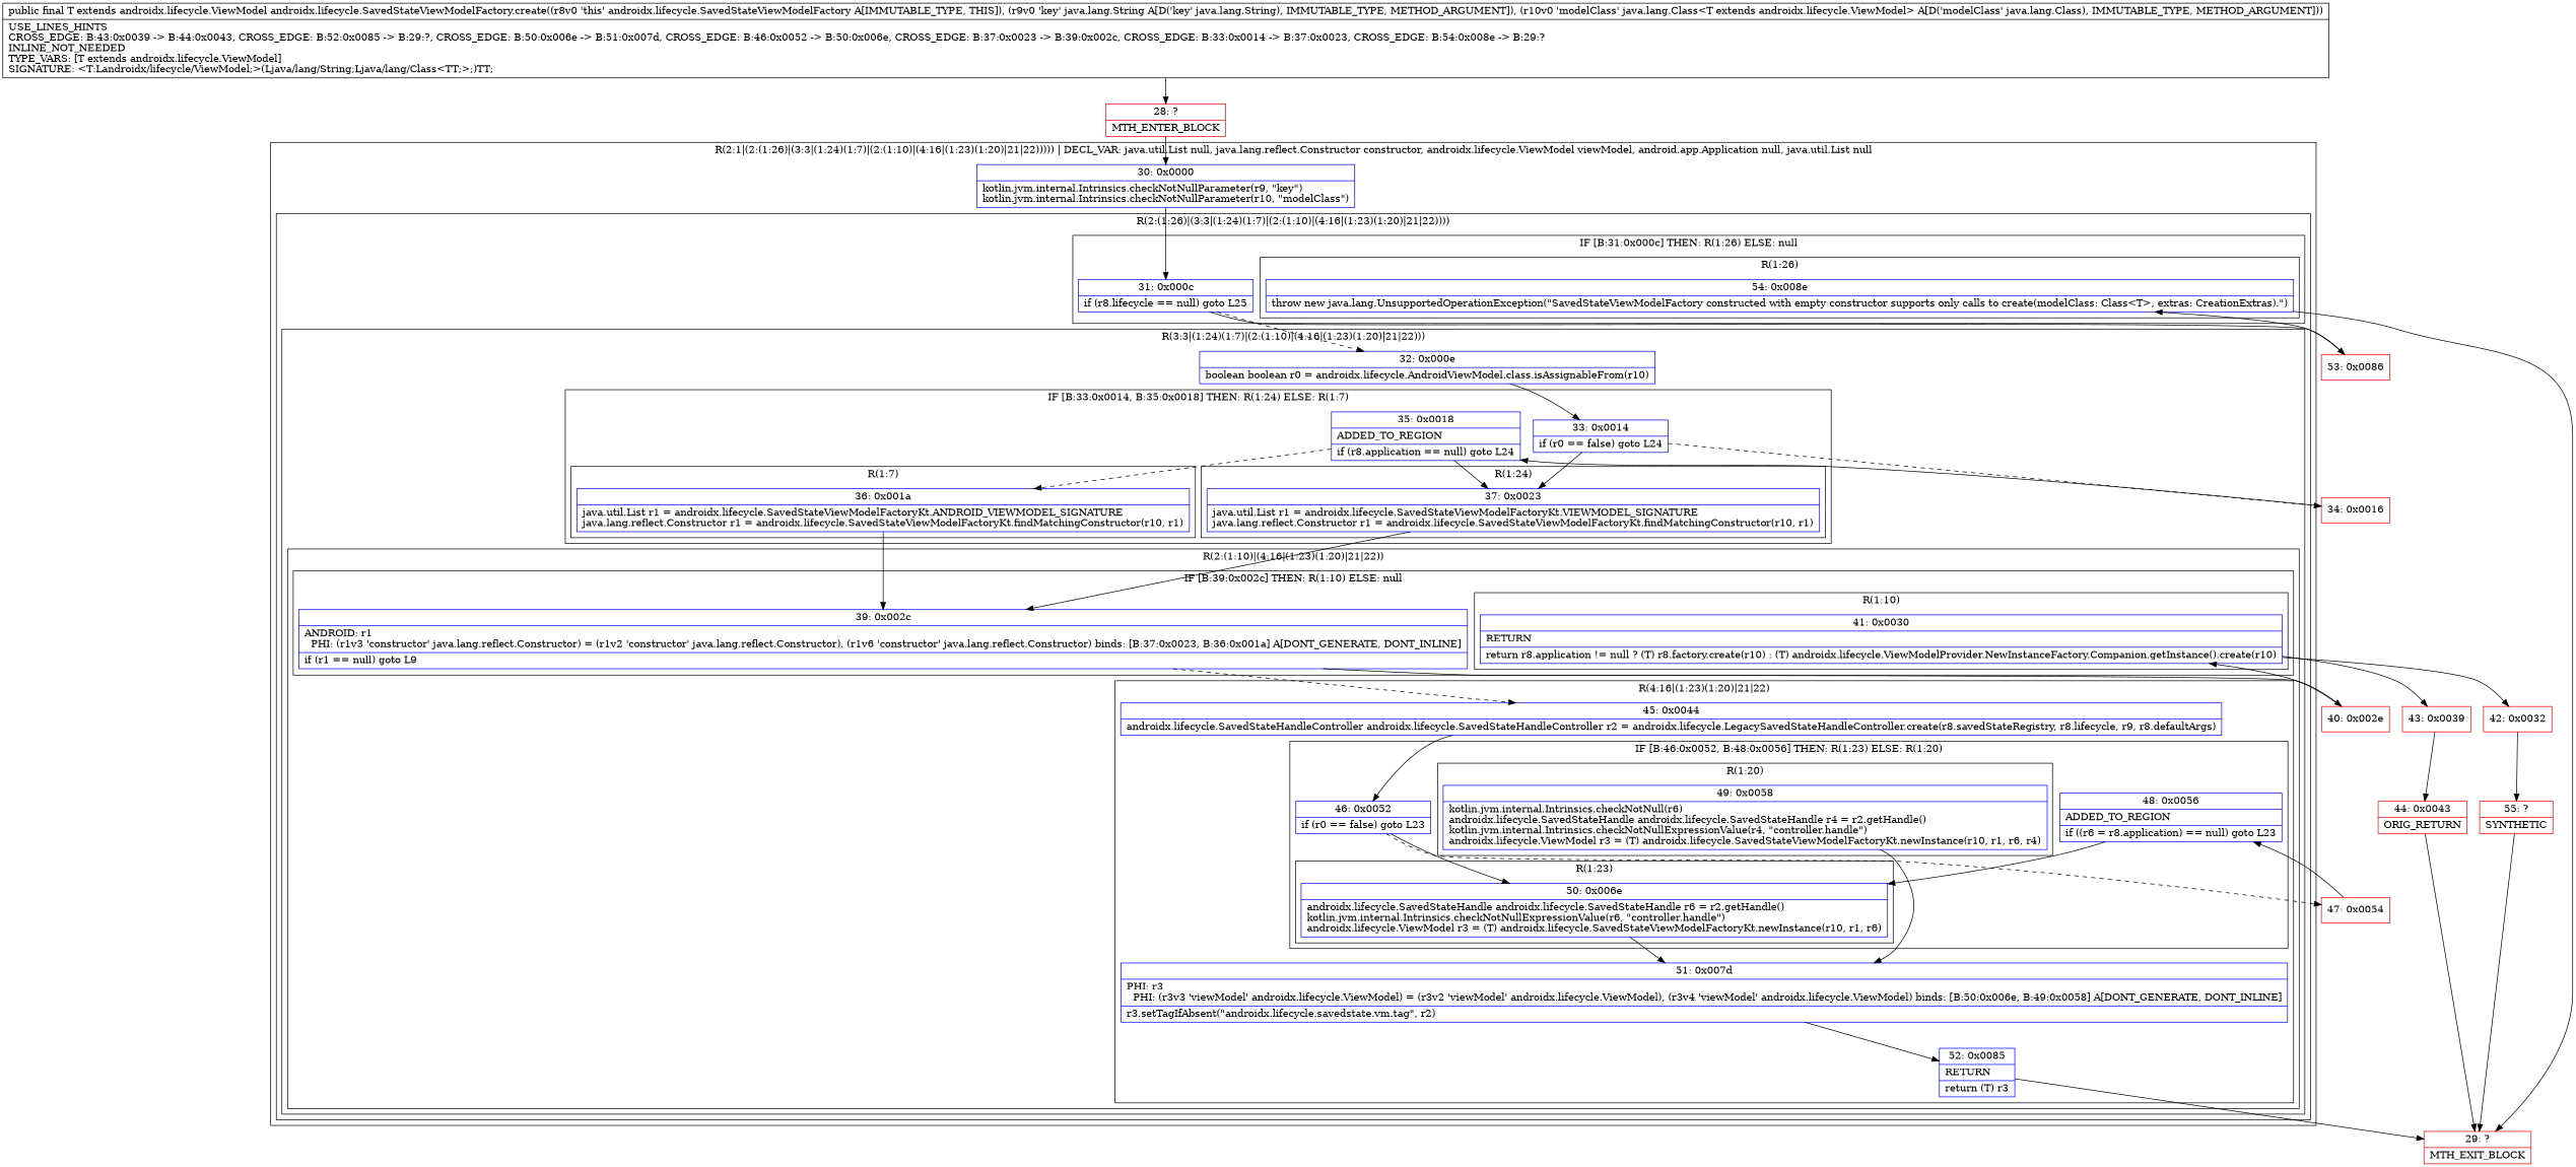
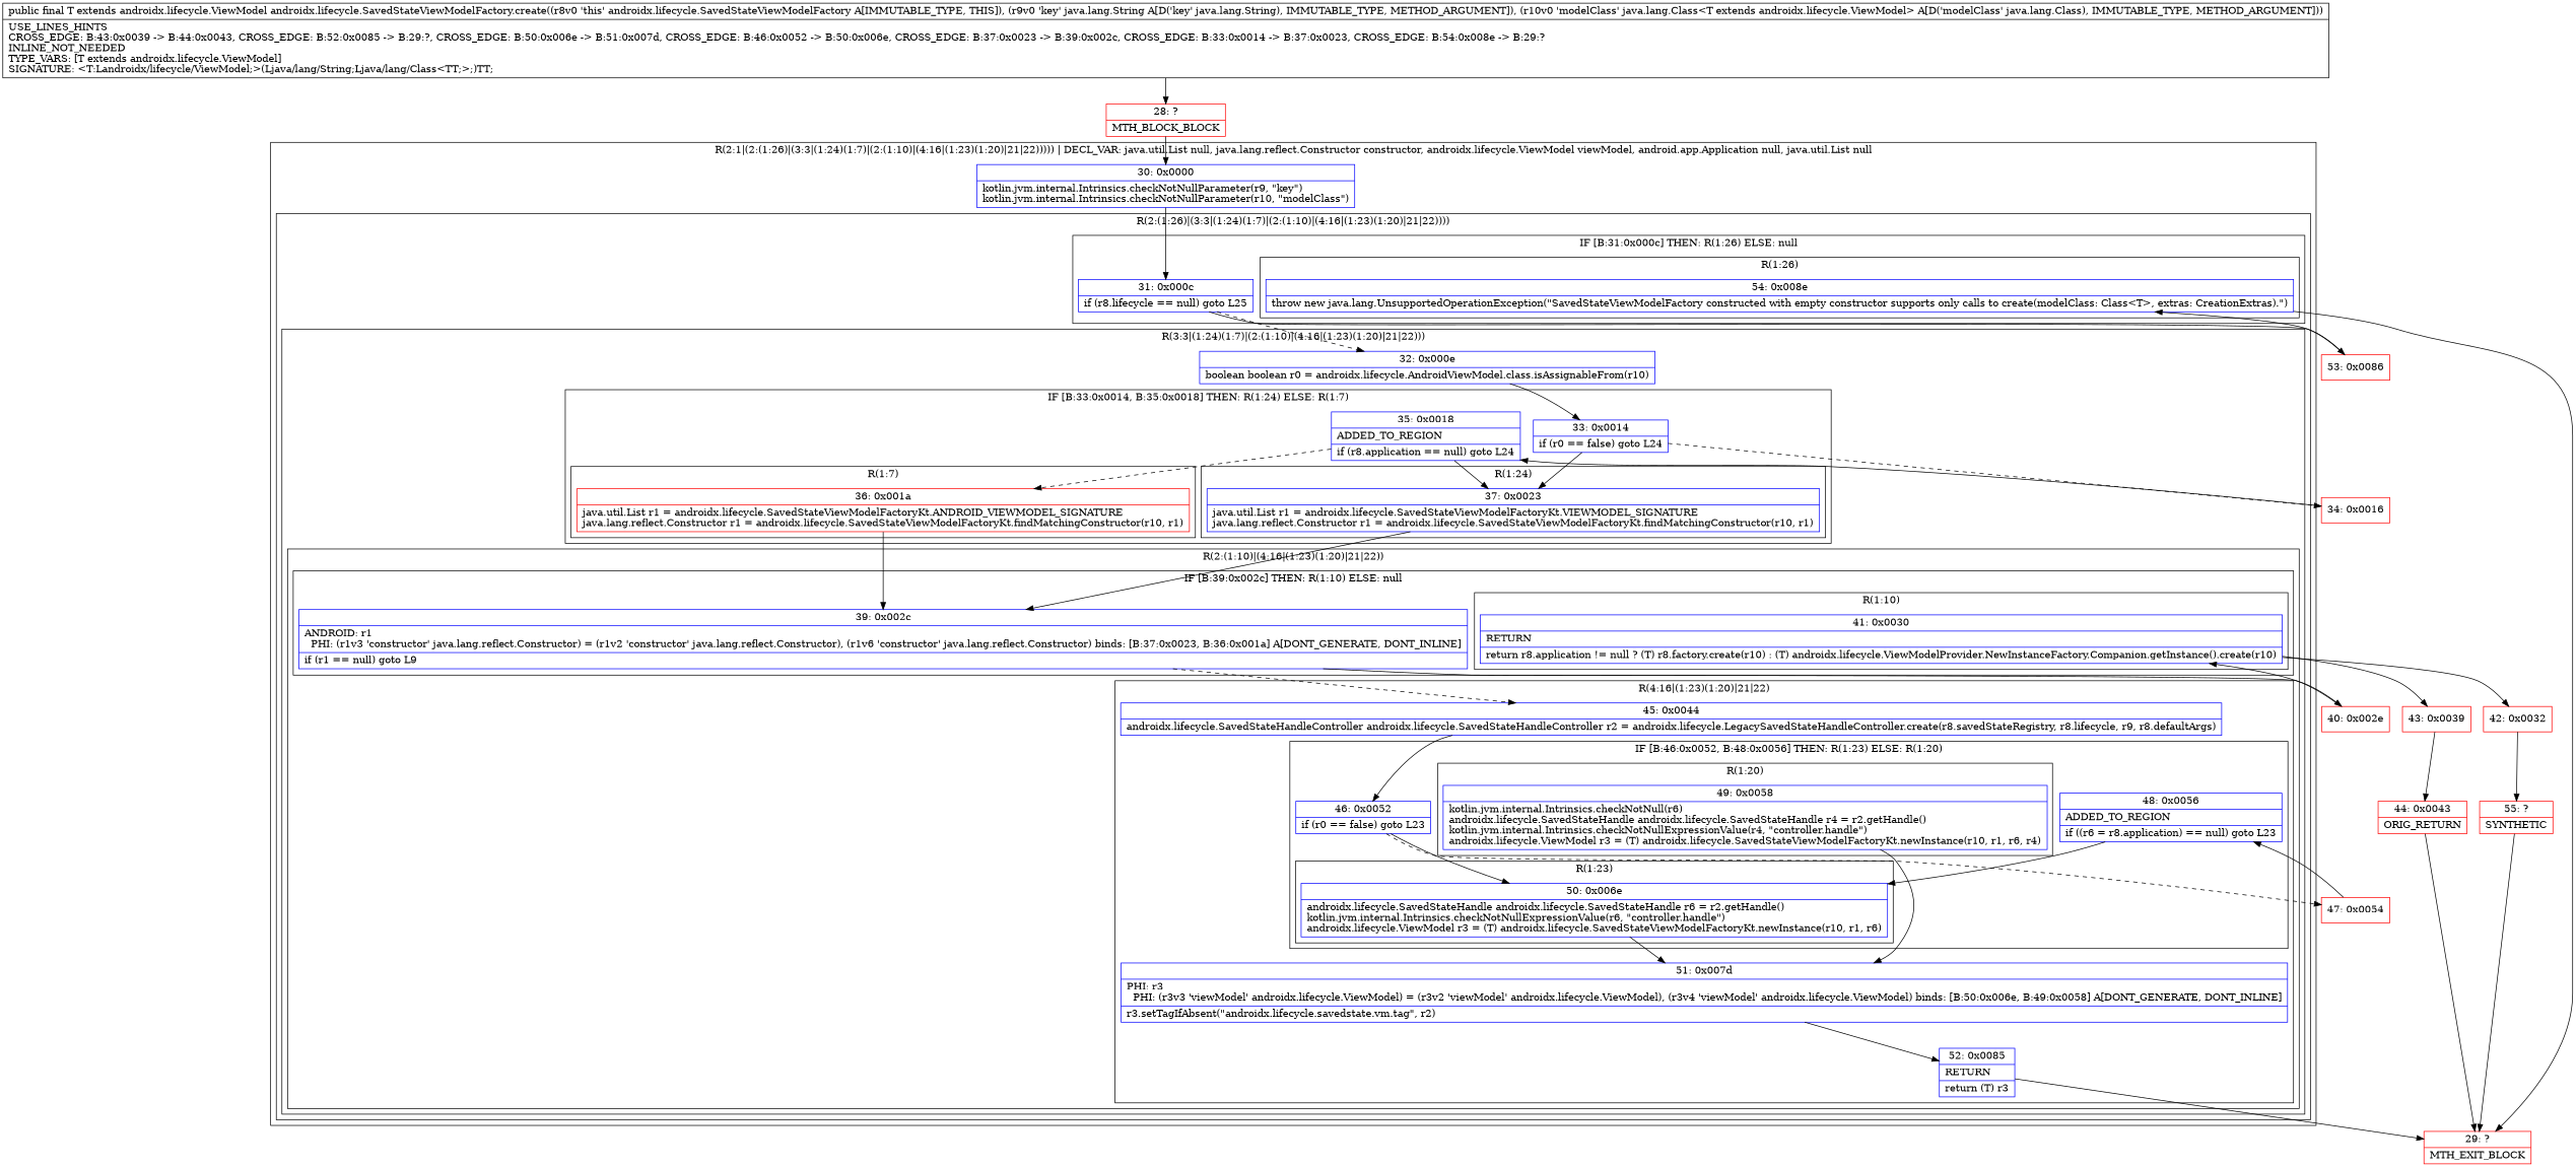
  digraph {
    node [color=blue shape=record]
    n1 [label="{54\:\ 0x008e|throw new java.lang.UnsupportedOperationException(\"SavedStateViewModelFactory constructed with empty constructor supports only calls to create(modelClass: Class\<T\>, extras: CreationExtras).\")\l}"]
    n2 [label="{31\:\ 0x000c|if (r8.lifecycle == null) goto L25\l}"]
    n3 [label="{37\:\ 0x0023|java.util.List r1 = androidx.lifecycle.SavedStateViewModelFactoryKt.VIEWMODEL_SIGNATURE\ljava.lang.reflect.Constructor r1 = androidx.lifecycle.SavedStateViewModelFactoryKt.findMatchingConstructor(r10, r1)\l}"]
-   n4 [label="{36\:\ 0x001a|java.util.List r1 = androidx.lifecycle.SavedStateViewModelFactoryKt.ANDROID_VIEWMODEL_SIGNATURE\ljava.lang.reflect.Constructor r1 = androidx.lifecycle.SavedStateViewModelFactoryKt.findMatchingConstructor(r10, r1)\l}"]
+   n4 [color=red label="{36\:\ 0x001a|java.util.List r1 = androidx.lifecycle.SavedStateViewModelFactoryKt.ANDROID_VIEWMODEL_SIGNATURE\ljava.lang.reflect.Constructor r1 = androidx.lifecycle.SavedStateViewModelFactoryKt.findMatchingConstructor(r10, r1)\l}"]
    n5 [label="{33\:\ 0x0014|if (r0 == false) goto L24\l}"]
    n6 [label="{35\:\ 0x0018|ADDED_TO_REGION\l|if (r8.application == null) goto L24\l}"]
    n7 [label="{41\:\ 0x0030|RETURN\l|return r8.application != null ? (T) r8.factory.create(r10) : (T) androidx.lifecycle.ViewModelProvider.NewInstanceFactory.Companion.getInstance().create(r10)\l}"]
    n8 [label="{39\:\ 0x002c|ANDROID: r1 \l  PHI: (r1v3 'constructor' java.lang.reflect.Constructor) = (r1v2 'constructor' java.lang.reflect.Constructor), (r1v6 'constructor' java.lang.reflect.Constructor) binds: [B:37:0x0023, B:36:0x001a] A[DONT_GENERATE, DONT_INLINE]\l|if (r1 == null) goto L9\l}"]
    n9 [label="{50\:\ 0x006e|androidx.lifecycle.SavedStateHandle androidx.lifecycle.SavedStateHandle r6 = r2.getHandle()\lkotlin.jvm.internal.Intrinsics.checkNotNullExpressionValue(r6, \"controller.handle\")\landroidx.lifecycle.ViewModel r3 = (T) androidx.lifecycle.SavedStateViewModelFactoryKt.newInstance(r10, r1, r6)\l}"]
    n10 [label="{49\:\ 0x0058|kotlin.jvm.internal.Intrinsics.checkNotNull(r6)\landroidx.lifecycle.SavedStateHandle androidx.lifecycle.SavedStateHandle r4 = r2.getHandle()\lkotlin.jvm.internal.Intrinsics.checkNotNullExpressionValue(r4, \"controller.handle\")\landroidx.lifecycle.ViewModel r3 = (T) androidx.lifecycle.SavedStateViewModelFactoryKt.newInstance(r10, r1, r6, r4)\l}"]
    n11 [label="{46\:\ 0x0052|if (r0 == false) goto L23\l}"]
    n12 [label="{48\:\ 0x0056|ADDED_TO_REGION\l|if ((r6 = r8.application) == null) goto L23\l}"]
    n13 [label="{45\:\ 0x0044|androidx.lifecycle.SavedStateHandleController androidx.lifecycle.SavedStateHandleController r2 = androidx.lifecycle.LegacySavedStateHandleController.create(r8.savedStateRegistry, r8.lifecycle, r9, r8.defaultArgs)\l}"]
    n14 [label="{51\:\ 0x007d|PHI: r3 \l  PHI: (r3v3 'viewModel' androidx.lifecycle.ViewModel) = (r3v2 'viewModel' androidx.lifecycle.ViewModel), (r3v4 'viewModel' androidx.lifecycle.ViewModel) binds: [B:50:0x006e, B:49:0x0058] A[DONT_GENERATE, DONT_INLINE]\l|r3.setTagIfAbsent(\"androidx.lifecycle.savedstate.vm.tag\", r2)\l}"]
    n15 [label="{52\:\ 0x0085|RETURN\l|return (T) r3\l}"]
    n16 [label="{32\:\ 0x000e|boolean boolean r0 = androidx.lifecycle.AndroidViewModel.class.isAssignableFrom(r10)\l}"]
    n17 [label="{30\:\ 0x0000|kotlin.jvm.internal.Intrinsics.checkNotNullParameter(r9, \"key\")\lkotlin.jvm.internal.Intrinsics.checkNotNullParameter(r10, \"modelClass\")\l}"]
    n18 [color=red label="{29\:\ ?|MTH_EXIT_BLOCK\l}"]
    n19 [color=red label="{53\:\ 0x0086}"]
    n20 [color=red label="{34\:\ 0x0016}"]
    n21 [color=red label="{42\:\ 0x0032}"]
    n22 [color=red label="{43\:\ 0x0039}"]
    n23 [color=red label="{40\:\ 0x002e}"]
    n24 [color=red label="{47\:\ 0x0054}"]
    n25 [color=red label="{55\:\ ?|SYNTHETIC\l}"]
    n26 [color=red label="{44\:\ 0x0043|ORIG_RETURN\l}"]
-   n27 [color=red label="{28\:\ ?|MTH_ENTER_BLOCK\l}"]
+   n27 [color=red label="{28\:\ ?|MTH_BLOCK_BLOCK\l}"]
    n28 [label="{public final T extends androidx.lifecycle.ViewModel androidx.lifecycle.SavedStateViewModelFactory.create((r8v0 'this' androidx.lifecycle.SavedStateViewModelFactory A[IMMUTABLE_TYPE, THIS]), (r9v0 'key' java.lang.String A[D('key' java.lang.String), IMMUTABLE_TYPE, METHOD_ARGUMENT]), (r10v0 'modelClass' java.lang.Class\<T extends androidx.lifecycle.ViewModel\> A[D('modelClass' java.lang.Class), IMMUTABLE_TYPE, METHOD_ARGUMENT]))  | USE_LINES_HINTS\lCROSS_EDGE: B:43:0x0039 \-\> B:44:0x0043, CROSS_EDGE: B:52:0x0085 \-\> B:29:?, CROSS_EDGE: B:50:0x006e \-\> B:51:0x007d, CROSS_EDGE: B:46:0x0052 \-\> B:50:0x006e, CROSS_EDGE: B:37:0x0023 \-\> B:39:0x002c, CROSS_EDGE: B:33:0x0014 \-\> B:37:0x0023, CROSS_EDGE: B:54:0x008e \-\> B:29:?\lINLINE_NOT_NEEDED\lTYPE_VARS: [T extends androidx.lifecycle.ViewModel]\lSIGNATURE: \<T:Landroidx\/lifecycle\/ViewModel;\>(Ljava\/lang\/String;Ljava\/lang\/Class\<TT;\>;)TT;\l}" color=""]
    subgraph cluster_1 {
      label="R(2:1|(2:(1:26)|(3:3|(1:24)(1:7)|(2:(1:10)|(4:16|(1:23)(1:20)|21|22))))) | DECL_VAR: java.util.List null, java.lang.reflect.Constructor constructor, androidx.lifecycle.ViewModel viewModel, android.app.Application null, java.util.List null\l"
      n17
      subgraph cluster_2 {
        label="R(2:(1:26)|(3:3|(1:24)(1:7)|(2:(1:10)|(4:16|(1:23)(1:20)|21|22))))"
        subgraph cluster_3 {
          label="IF [B:31:0x000c] THEN: R(1:26) ELSE: null"
          n2
          subgraph cluster_4 {
            label="R(1:26)"
            n1
          }
        }
        subgraph cluster_5 {
          label="R(3:3|(1:24)(1:7)|(2:(1:10)|(4:16|(1:23)(1:20)|21|22)))"
          n16
          subgraph cluster_6 {
            label="IF [B:33:0x0014, B:35:0x0018] THEN: R(1:24) ELSE: R(1:7)"
            n5
            n6
            subgraph cluster_7 {
              label="R(1:24)"
              n3
            }
            subgraph cluster_8 {
              label="R(1:7)"
              n4
            }
          }
          subgraph cluster_9 {
            label="R(2:(1:10)|(4:16|(1:23)(1:20)|21|22))"
            subgraph cluster_10 {
              label="IF [B:39:0x002c] THEN: R(1:10) ELSE: null"
              n8
              subgraph cluster_11 {
                label="R(1:10)"
                n7
              }
            }
            subgraph cluster_12 {
              label="R(4:16|(1:23)(1:20)|21|22)"
              n13
              n14
              n15
              subgraph cluster_13 {
                label="IF [B:46:0x0052, B:48:0x0056] THEN: R(1:23) ELSE: R(1:20)"
                n11
                n12
                subgraph cluster_14 {
                  label="R(1:23)"
                  n9
                }
                subgraph cluster_15 {
                  label="R(1:20)"
                  n10
                }
              }
            }
          }
        }
      }
    }
    n1 -> n18
    n2 -> n16 [style=dashed]
    n2 -> n19
    n3 -> n8
    n4 -> n8
    n5 -> n3
    n5 -> n20 [style=dashed]
    n6 -> n3
    n6 -> n4 [style=dashed]
    n7 -> n21
    n7 -> n22
    n8 -> n13 [style=dashed]
    n8 -> n23
    n9 -> n14
    n10 -> n14
    n11 -> n9
    n11 -> n24 [style=dashed]
    n12 -> n9
    n13 -> n11
    n14 -> n15
    n15 -> n18
    n16 -> n5
    n17 -> n2
    n19 -> n1
    n20 -> n6
    n21 -> n25
    n22 -> n26
    n23 -> n7
    n24 -> n12
    n25 -> n18
    n26 -> n18
    n27 -> n17
    n28 -> n27
  }
